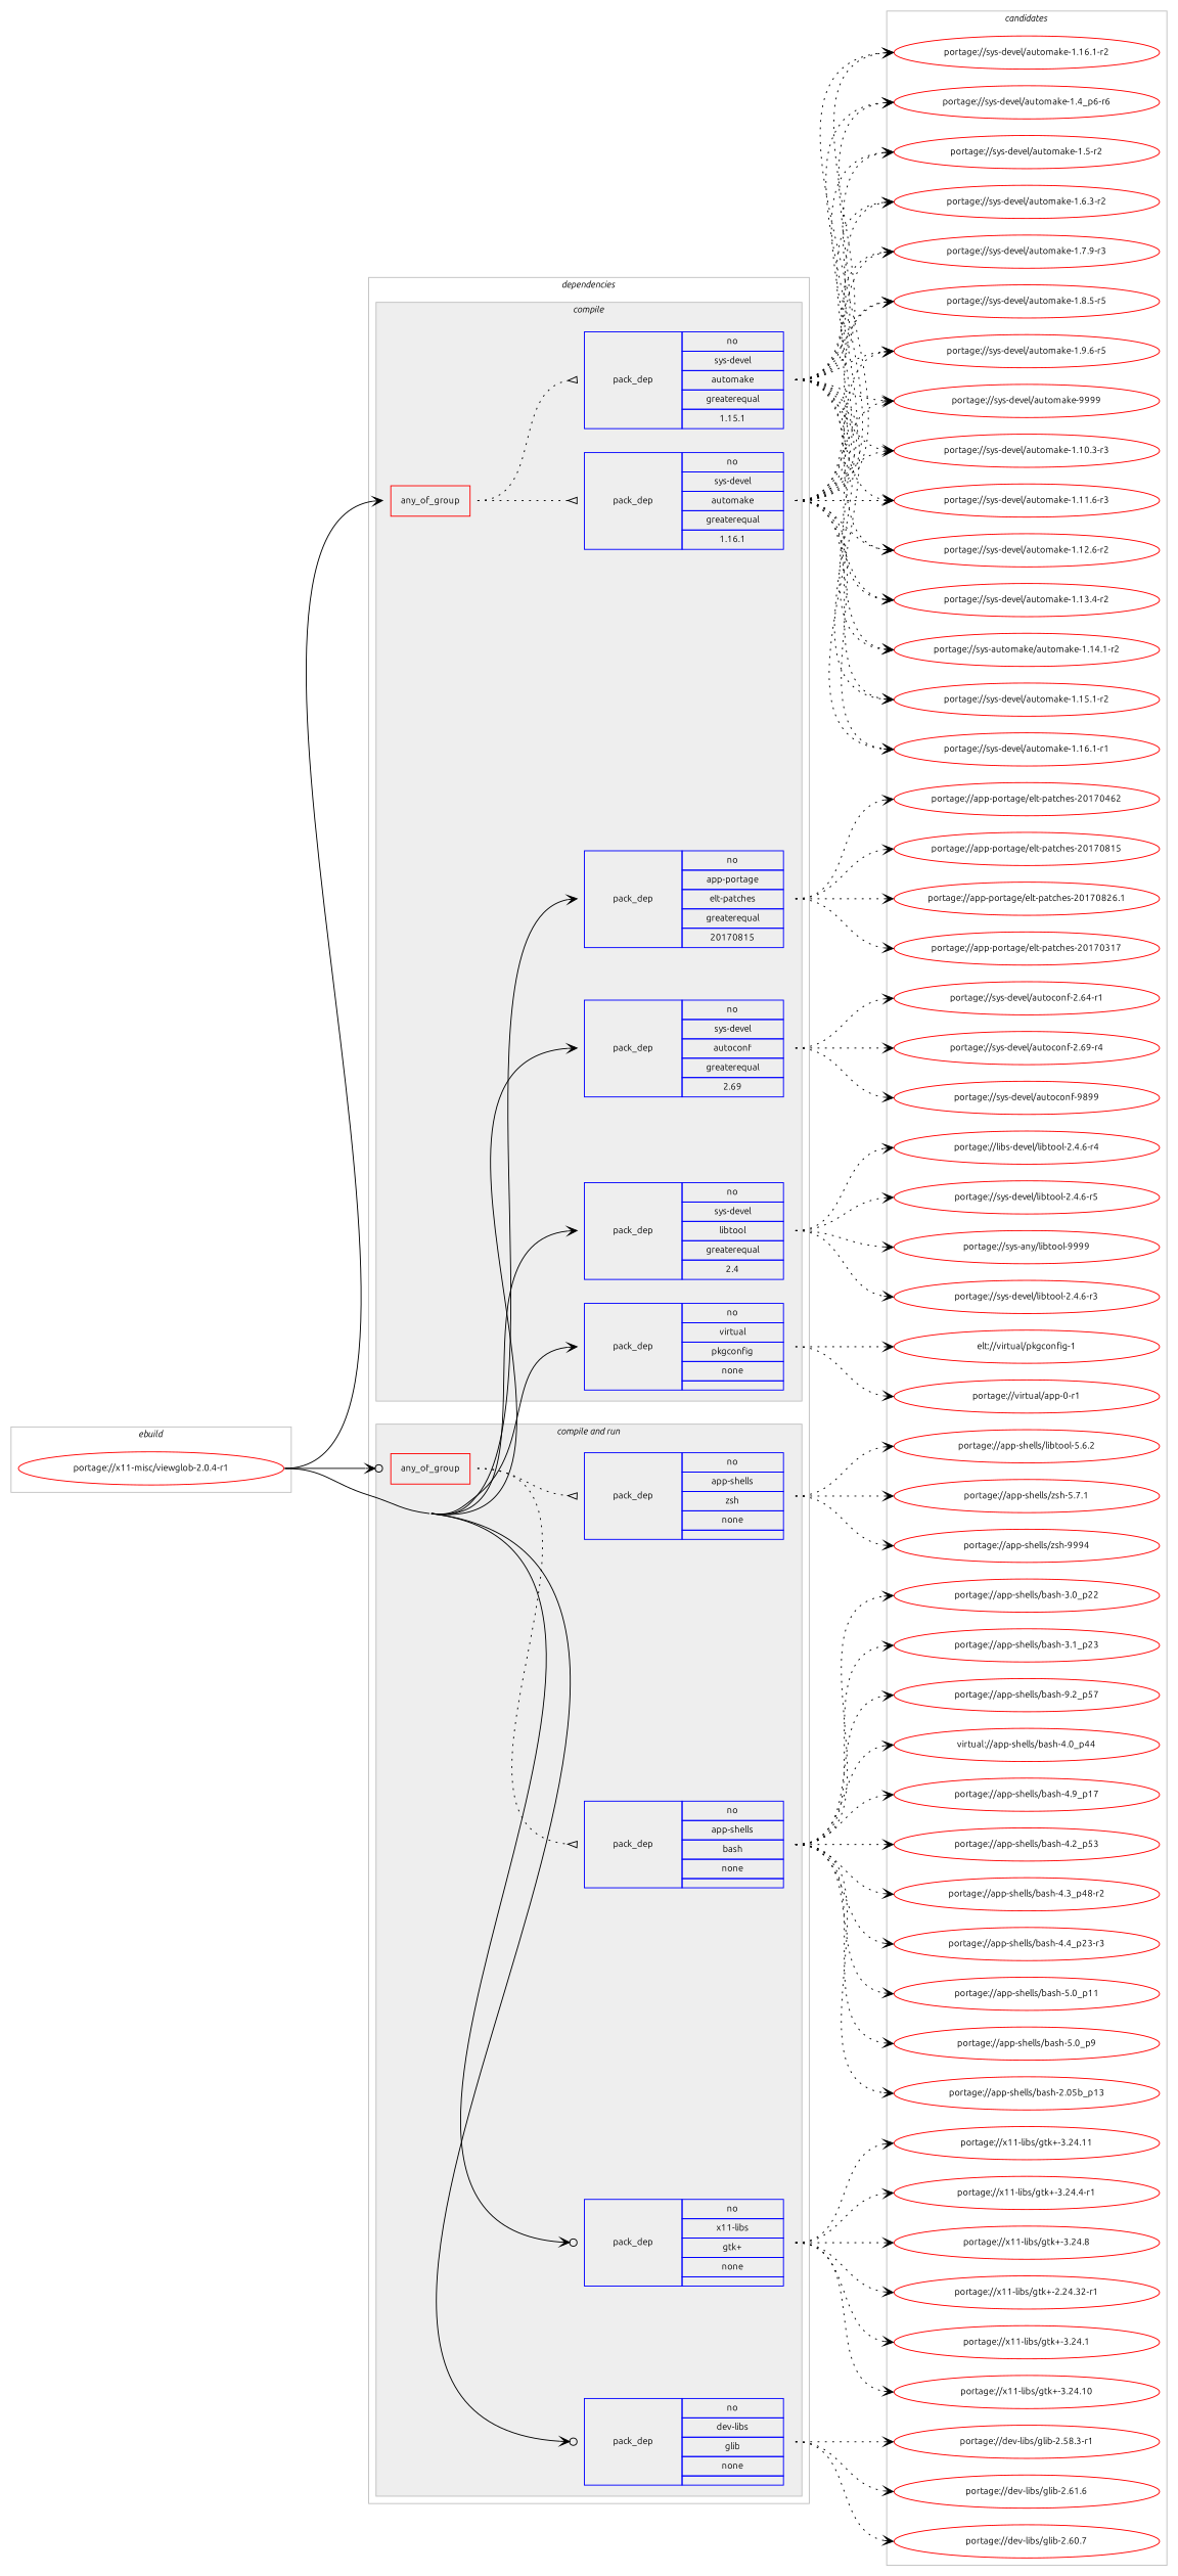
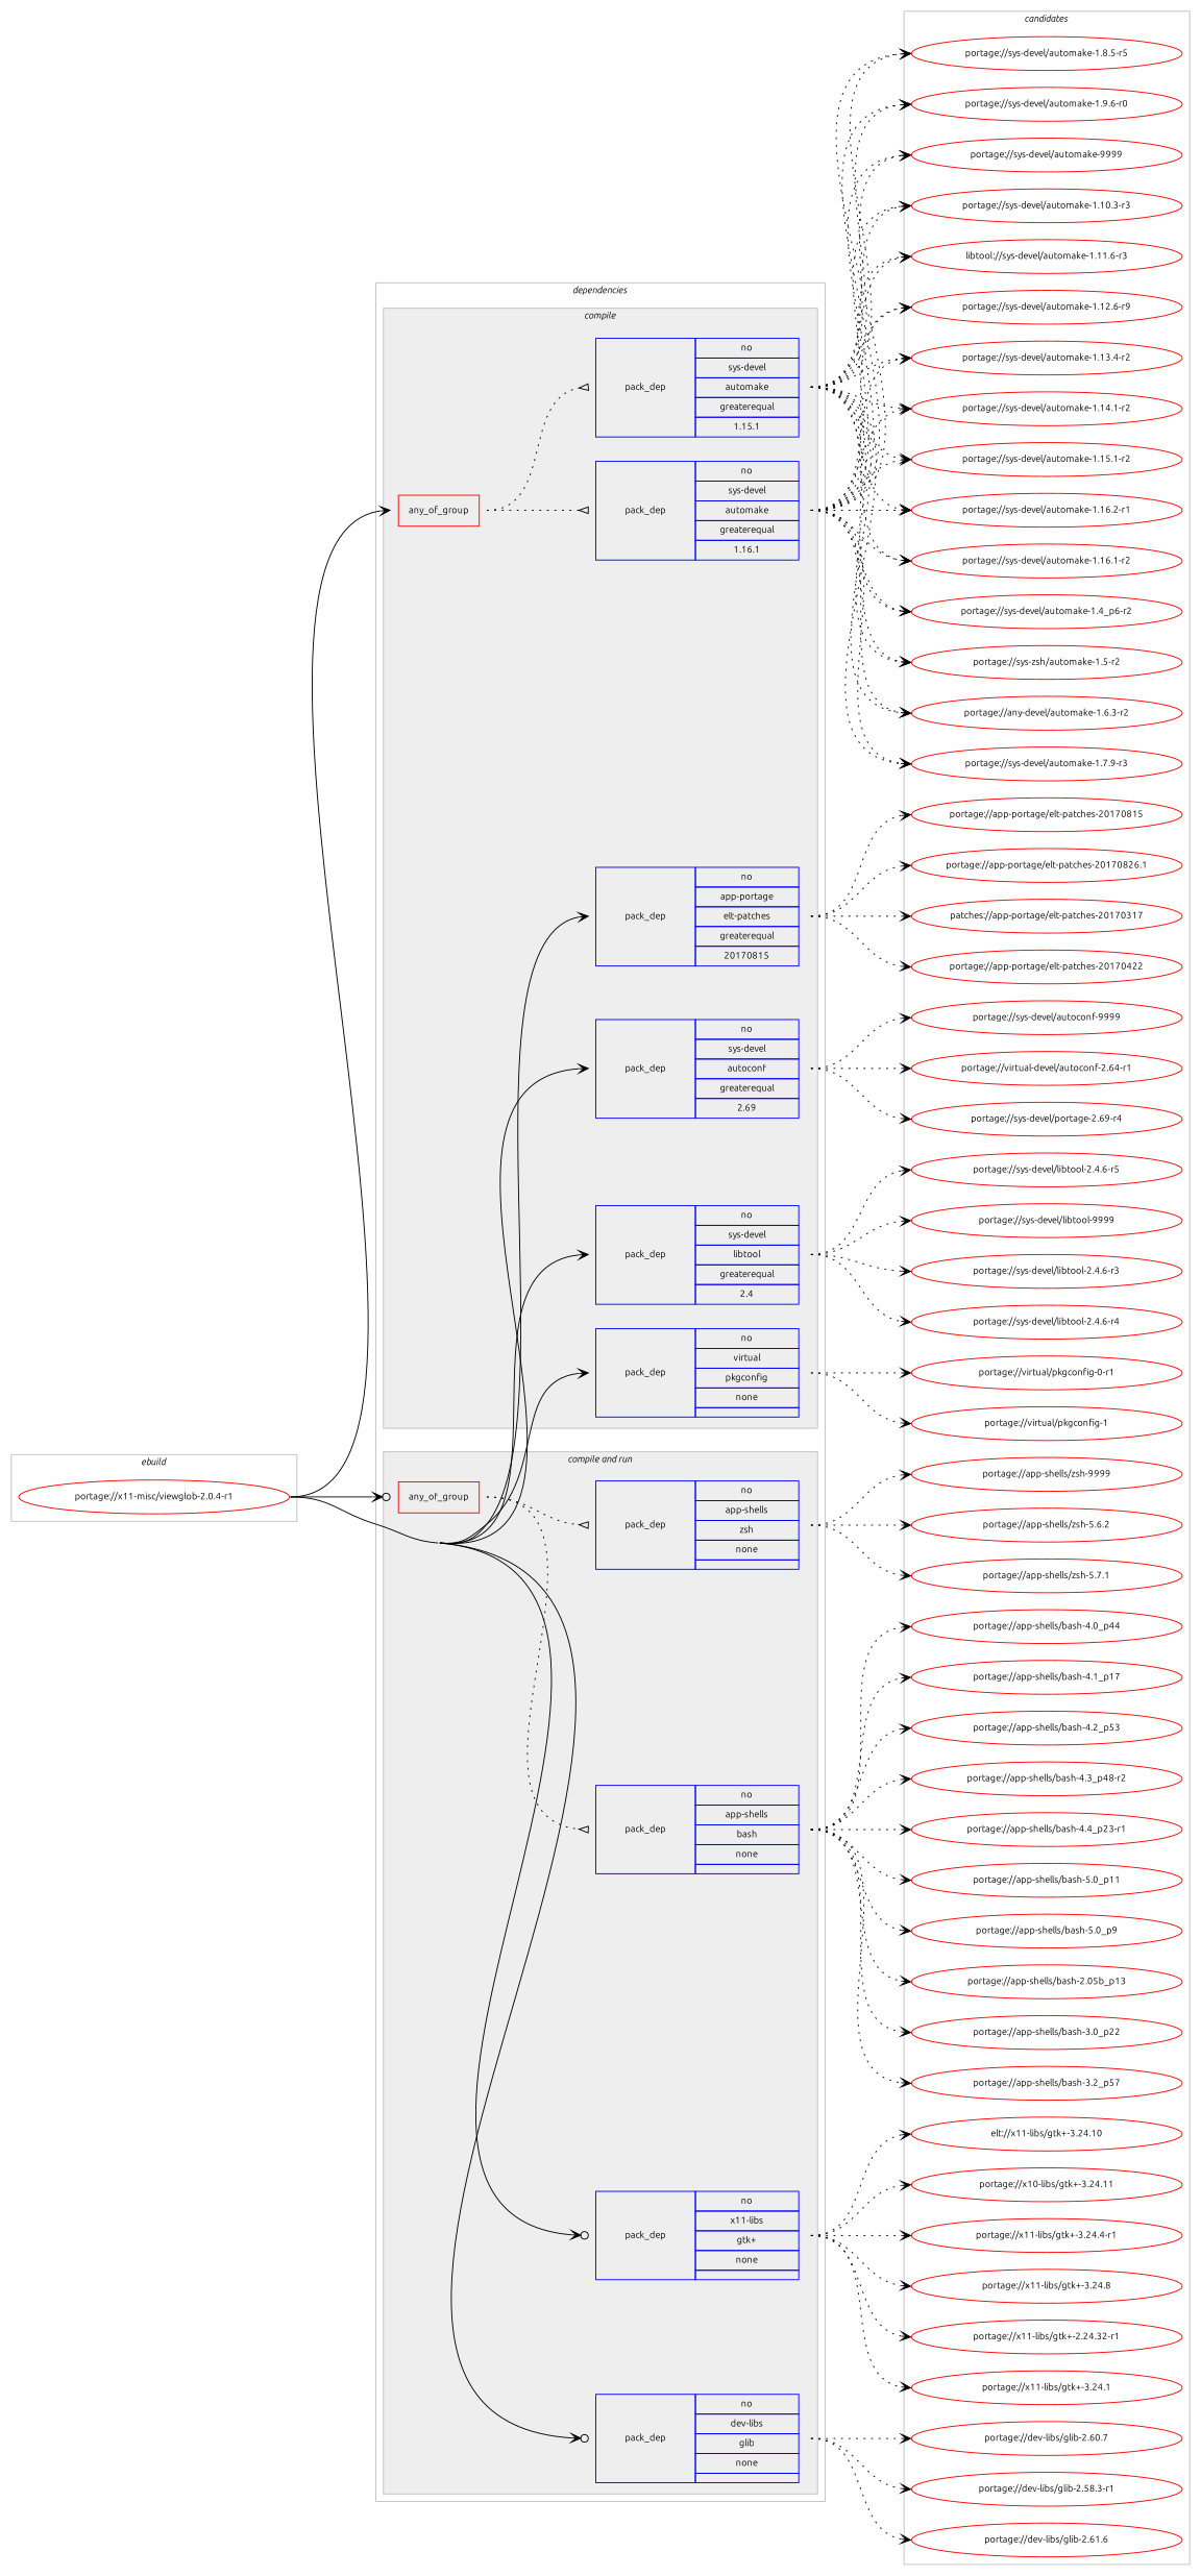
  digraph {
    compound=true
    concentrate=true
    fontname=Ubuntu
    fontsize=10
    newrank=true
    rankdir=LR
    ranksep=1.5
    node [color=red fontname=Ubuntu fontsize=10]
    edge [arrowhead=vee fontname=Ubuntu headport=w style=dotted tailport=e weight=100]
    n1 [label="portage://x11-misc/viewglob-2.0.4-r1" width=4]
    n2 [color=blue label=<<TABLE BORDER="0" CELLBORDER="1" CELLSPACING="0" CELLPADDING="4" WIDTH="220"><TR><TD ROWSPAN="6" CELLPADDING="30">pack_dep</TD></TR><TR><TD WIDTH="110">no</TD></TR><TR><TD>sys-devel</TD></TR><TR><TD>automake</TD></TR><TR><TD>greaterequal</TD></TR><TR><TD>1.16.1</TD></TR></TABLE>> shape=none]
    n3 [color=blue label=<<TABLE BORDER="0" CELLBORDER="1" CELLSPACING="0" CELLPADDING="4" WIDTH="220"><TR><TD ROWSPAN="6" CELLPADDING="30">pack_dep</TD></TR><TR><TD WIDTH="110">no</TD></TR><TR><TD>sys-devel</TD></TR><TR><TD>automake</TD></TR><TR><TD>greaterequal</TD></TR><TR><TD>1.15.1</TD></TR></TABLE>> shape=none]
    n4 [label=<<TABLE BORDER="0" CELLBORDER="1" CELLSPACING="0" CELLPADDING="4"><TR><TD CELLPADDING="10">any_of_group</TD></TR></TABLE>> shape=none]
    n5 [color=blue label=<<TABLE BORDER="0" CELLBORDER="1" CELLSPACING="0" CELLPADDING="4" WIDTH="220"><TR><TD ROWSPAN="6" CELLPADDING="30">pack_dep</TD></TR><TR><TD WIDTH="110">no</TD></TR><TR><TD>app-portage</TD></TR><TR><TD>elt-patches</TD></TR><TR><TD>greaterequal</TD></TR><TR><TD>20170815</TD></TR></TABLE>> shape=none]
    n6 [color=blue label=<<TABLE BORDER="0" CELLBORDER="1" CELLSPACING="0" CELLPADDING="4" WIDTH="220"><TR><TD ROWSPAN="6" CELLPADDING="30">pack_dep</TD></TR><TR><TD WIDTH="110">no</TD></TR><TR><TD>sys-devel</TD></TR><TR><TD>autoconf</TD></TR><TR><TD>greaterequal</TD></TR><TR><TD>2.69</TD></TR></TABLE>> shape=none]
    n7 [color=blue label=<<TABLE BORDER="0" CELLBORDER="1" CELLSPACING="0" CELLPADDING="4" WIDTH="220"><TR><TD ROWSPAN="6" CELLPADDING="30">pack_dep</TD></TR><TR><TD WIDTH="110">no</TD></TR><TR><TD>sys-devel</TD></TR><TR><TD>libtool</TD></TR><TR><TD>greaterequal</TD></TR><TR><TD>2.4</TD></TR></TABLE>> shape=none]
    n8 [color=blue label=<<TABLE BORDER="0" CELLBORDER="1" CELLSPACING="0" CELLPADDING="4" WIDTH="220"><TR><TD ROWSPAN="6" CELLPADDING="30">pack_dep</TD></TR><TR><TD WIDTH="110">no</TD></TR><TR><TD>virtual</TD></TR><TR><TD>pkgconfig</TD></TR><TR><TD>none</TD></TR><TR><TD></TD></TR></TABLE>> shape=none]
    n9 [color=blue label=<<TABLE BORDER="0" CELLBORDER="1" CELLSPACING="0" CELLPADDING="4" WIDTH="220"><TR><TD ROWSPAN="6" CELLPADDING="30">pack_dep</TD></TR><TR><TD WIDTH="110">no</TD></TR><TR><TD>app-shells</TD></TR><TR><TD>bash</TD></TR><TR><TD>none</TD></TR><TR><TD></TD></TR></TABLE>> shape=none]
    n10 [color=blue label=<<TABLE BORDER="0" CELLBORDER="1" CELLSPACING="0" CELLPADDING="4" WIDTH="220"><TR><TD ROWSPAN="6" CELLPADDING="30">pack_dep</TD></TR><TR><TD WIDTH="110">no</TD></TR><TR><TD>app-shells</TD></TR><TR><TD>zsh</TD></TR><TR><TD>none</TD></TR><TR><TD></TD></TR></TABLE>> shape=none]
    n11 [label=<<TABLE BORDER="0" CELLBORDER="1" CELLSPACING="0" CELLPADDING="4"><TR><TD CELLPADDING="10">any_of_group</TD></TR></TABLE>> shape=none]
    n12 [color=blue label=<<TABLE BORDER="0" CELLBORDER="1" CELLSPACING="0" CELLPADDING="4" WIDTH="220"><TR><TD ROWSPAN="6" CELLPADDING="30">pack_dep</TD></TR><TR><TD WIDTH="110">no</TD></TR><TR><TD>x11-libs</TD></TR><TR><TD>gtk+</TD></TR><TR><TD>none</TD></TR><TR><TD></TD></TR></TABLE>> shape=none]
    n13 [color=blue label=<<TABLE BORDER="0" CELLBORDER="1" CELLSPACING="0" CELLPADDING="4" WIDTH="220"><TR><TD ROWSPAN="6" CELLPADDING="30">pack_dep</TD></TR><TR><TD WIDTH="110">no</TD></TR><TR><TD>dev-libs</TD></TR><TR><TD>glib</TD></TR><TR><TD>none</TD></TR><TR><TD></TD></TR></TABLE>> shape=none]
    n14 [label="portage://sys-devel/automake-1.10.3-r3" width=4]
-   n15 [label="portage://sys-devel/automake-1.11.6-r3" width=4]
-   n16 [label="portage://sys-devel/automake-1.12.6-r2" width=4]
+   n15 [label="libtool://sys-devel/automake-1.11.6-r3" width=4]
+   n16 [label="portage://sys-devel/automake-1.12.6-r9" width=4]
    n17 [label="portage://sys-devel/automake-1.13.4-r2" width=4]
-   n18 [label="portage://sys-automake/automake-1.14.1-r2" width=4]
+   n18 [label="portage://sys-devel/automake-1.14.1-r2" width=4]
    n19 [label="portage://sys-devel/automake-1.15.1-r2" width=4]
-   n20 [label="portage://sys-devel/automake-1.16.1-r1" width=4]
+   n20 [label="portage://sys-devel/automake-1.16.2-r1" width=4]
    n21 [label="portage://sys-devel/automake-1.16.1-r2" width=4]
-   n22 [label="portage://sys-devel/automake-1.4_p6-r6" width=4]
-   n23 [label="portage://sys-devel/automake-1.5-r2" width=4]
-   n24 [label="portage://sys-devel/automake-1.6.3-r2" width=4]
+   n22 [label="portage://sys-devel/automake-1.4_p6-r2" width=4]
+   n23 [label="portage://sys-zsh/automake-1.5-r2" width=4]
+   n24 [label="portage://any-devel/automake-1.6.3-r2" width=4]
    n25 [label="portage://sys-devel/automake-1.7.9-r3" width=4]
    n26 [label="portage://sys-devel/automake-1.8.5-r5" width=4]
-   n27 [label="portage://sys-devel/automake-1.9.6-r5" width=4]
+   n27 [label="portage://sys-devel/automake-1.9.6-r0" width=4]
    n28 [label="portage://sys-devel/automake-9999" width=4]
-   n29 [label="portage://app-portage/elt-patches-20170317" width=4]
-   n30 [label="portage://app-portage/elt-patches-20170462" width=4]
+   n29 [label="patches://app-portage/elt-patches-20170317" width=4]
+   n30 [label="portage://app-portage/elt-patches-20170422" width=4]
    n31 [label="portage://app-portage/elt-patches-20170815" width=4]
    n32 [label="portage://app-portage/elt-patches-20170826.1" width=4]
-   n33 [label="portage://sys-devel/autoconf-2.64-r1" width=4]
-   n34 [label="portage://sys-devel/autoconf-2.69-r4" width=4]
-   n35 [label="portage://sys-devel/autoconf-9899" width=4]
+   n33 [label="portage://virtual-devel/autoconf-2.64-r1" width=4]
+   n34 [label="portage://sys-devel/portage-2.69-r4" width=4]
+   n35 [label="portage://sys-devel/autoconf-9999" width=4]
    n36 [label="portage://sys-devel/libtool-2.4.6-r3" width=4]
-   n37 [label="portage://libs-devel/libtool-2.4.6-r4" width=4]
+   n37 [label="portage://sys-devel/libtool-2.4.6-r4" width=4]
    n38 [label="portage://sys-devel/libtool-2.4.6-r5" width=4]
-   n39 [label="portage://sys-any/libtool-9999" width=4]
-   n40 [label="portage://virtual/app-0-r1" width=4]
-   n41 [label="elt://virtual/pkgconfig-1" width=4]
+   n39 [label="portage://sys-devel/libtool-9999" width=4]
+   n40 [label="portage://virtual/pkgconfig-0-r1" width=4]
+   n41 [label="portage://virtual/pkgconfig-1" width=4]
    n42 [label="portage://app-shells/bash-2.05b_p13" width=4]
    n43 [label="portage://app-shells/bash-3.0_p22" width=4]
-   n44 [label="portage://app-shells/bash-3.1_p23" width=4]
-   n45 [label="portage://app-shells/bash-9.2_p57" width=4]
-   n46 [label="virtual://app-shells/bash-4.0_p44" width=4]
-   n47 [label="portage://app-shells/bash-4.9_p17" width=4]
+   n45 [label="portage://app-shells/bash-3.2_p57" width=4]
+   n46 [label="portage://app-shells/bash-4.0_p44" width=4]
+   n47 [label="portage://app-shells/bash-4.1_p17" width=4]
    n48 [label="portage://app-shells/bash-4.2_p53" width=4]
    n49 [label="portage://app-shells/bash-4.3_p48-r2" width=4]
-   n50 [label="portage://app-shells/bash-4.4_p23-r3" width=4]
+   n50 [label="portage://app-shells/bash-4.4_p23-r1" width=4]
    n51 [label="portage://app-shells/bash-5.0_p11" width=4]
    n52 [label="portage://app-shells/bash-5.0_p9" width=4]
-   n53 [label="portage://app-shells/libtool-5.6.2" width=4]
+   n53 [label="portage://app-shells/zsh-5.6.2" width=4]
    n54 [label="portage://app-shells/zsh-5.7.1" width=4]
-   n55 [label="portage://app-shells/zsh-9994" width=4]
+   n55 [label="portage://app-shells/zsh-9999" width=4]
    n56 [label="portage://dev-libs/glib-2.58.3-r1" width=4]
    n57 [label="portage://dev-libs/glib-2.61.6" width=4]
    n58 [label="portage://dev-libs/glib-2.60.7" width=4]
    n59 [label="portage://x11-libs/gtk+-2.24.32-r1" width=4]
    n60 [label="portage://x11-libs/gtk+-3.24.1" width=4]
-   n61 [label="portage://x11-libs/gtk+-3.24.10" width=4]
-   n62 [label="portage://x11-libs/gtk+-3.24.11" width=4]
+   n61 [label="elt://x11-libs/gtk+-3.24.10" width=4]
+   n62 [label="portage://x10-libs/gtk+-3.24.11" width=4]
    n63 [label="portage://x11-libs/gtk+-3.24.4-r1" width=4]
    n64 [label="portage://x11-libs/gtk+-3.24.8" width=4]
    subgraph cluster_1 {
      color=gray
      label=<<i>ebuild</i>>
      rank=same
      n1
    }
    subgraph cluster_2 {
      color=gray
      label=<<i>dependencies</i>>
      subgraph cluster_3 {
        color=gray
        fillcolor="#eeeeee"
        label=<<i>compile</i>>
        style=filled
        subgraph sub_4 {
          color=gray
          fillcolor="#eeeeee"
          label=<<i>compile</i>>
          style=filled
          n4
          subgraph sub_5 {
            color=gray
            fillcolor="#eeeeee"
            label=<<i>compile</i>>
            style=filled
            n2
          }
          subgraph sub_6 {
            color=gray
            fillcolor="#eeeeee"
            label=<<i>compile</i>>
            style=filled
            n3
          }
        }
        subgraph sub_7 {
          color=gray
          fillcolor="#eeeeee"
          label=<<i>compile</i>>
          style=filled
          n5
        }
        subgraph sub_8 {
          color=gray
          fillcolor="#eeeeee"
          label=<<i>compile</i>>
          style=filled
          n6
        }
        subgraph sub_9 {
          color=gray
          fillcolor="#eeeeee"
          label=<<i>compile</i>>
          style=filled
          n7
        }
        subgraph sub_10 {
          color=gray
          fillcolor="#eeeeee"
          label=<<i>compile</i>>
          style=filled
          n8
        }
      }
      subgraph cluster_11 {
        color=gray
        fillcolor="#eeeeee"
        label=<<i>compile and run</i>>
        style=filled
        subgraph sub_12 {
          color=gray
          fillcolor="#eeeeee"
          label=<<i>compile and run</i>>
          style=filled
          n11
          subgraph sub_13 {
            color=gray
            fillcolor="#eeeeee"
            label=<<i>compile and run</i>>
            style=filled
            n9
          }
          subgraph sub_14 {
            color=gray
            fillcolor="#eeeeee"
            label=<<i>compile and run</i>>
            style=filled
            n10
          }
        }
        subgraph sub_15 {
          color=gray
          fillcolor="#eeeeee"
          label=<<i>compile and run</i>>
          style=filled
          n12
        }
        subgraph sub_16 {
          color=gray
          fillcolor="#eeeeee"
          label=<<i>compile and run</i>>
          style=filled
          n13
        }
      }
      subgraph cluster_17 {
        color=gray
        fillcolor="#eeeeee"
        label=<<i>run</i>>
        style=filled
      }
    }
    subgraph cluster_18 {
      color=gray
      label=<<i>candidates</i>>
      rank=same
      subgraph sub_19 {
        color=black
        label=<<i>candidates</i>>
        nodesep=1
        rank=same
        n14
        n15
        n16
        n17
        n18
        n19
        n20
        n21
        n22
        n23
        n24
        n25
        n26
        n27
        n28
      }
      subgraph sub_20 {
        color=black
        label=<<i>candidates</i>>
        nodesep=1
        rank=same
        n14
        n15
        n16
        n17
        n18
        n19
        n20
        n21
        n22
        n23
        n24
        n25
        n26
        n27
        n28
      }
      subgraph sub_21 {
        color=black
        label=<<i>candidates</i>>
        nodesep=1
        rank=same
        n29
        n30
        n31
        n32
      }
      subgraph sub_22 {
        color=black
        label=<<i>candidates</i>>
        nodesep=1
        rank=same
        n33
        n34
        n35
      }
      subgraph sub_23 {
        color=black
        label=<<i>candidates</i>>
        nodesep=1
        rank=same
        n36
        n37
        n38
        n39
      }
      subgraph sub_24 {
        color=black
        label=<<i>candidates</i>>
        nodesep=1
        rank=same
        n40
        n41
      }
      subgraph sub_25 {
        color=black
        label=<<i>candidates</i>>
        nodesep=1
        rank=same
        n42
        n43
-       n44
        n45
        n46
        n47
        n48
        n49
        n50
        n51
        n52
      }
      subgraph sub_26 {
        color=black
        label=<<i>candidates</i>>
        nodesep=1
        rank=same
        n53
        n54
        n55
      }
      subgraph sub_27 {
        color=black
        label=<<i>candidates</i>>
        nodesep=1
        rank=same
        n56
        n57
        n58
      }
      subgraph sub_28 {
        color=black
        label=<<i>candidates</i>>
        nodesep=1
        rank=same
        n59
        n60
        n61
        n62
        n63
        n64
      }
    }
    n1 -> n4 [style=solid weight=20]
    n1 -> n5 [style=solid weight=20]
    n1 -> n6 [style=solid weight=20]
    n1 -> n7 [style=solid weight=20]
    n1 -> n8 [style=solid weight=20]
    n1 -> n11 [arrowhead=odotvee style=solid weight=20]
    n1 -> n12 [arrowhead=odotvee style=solid weight=20]
    n1 -> n13 [arrowhead=odotvee style=solid weight=20]
    n2 -> n14
    n2 -> n15
    n2 -> n16
    n2 -> n17
    n2 -> n18
    n2 -> n19
    n2 -> n20
    n2 -> n21
    n2 -> n22
    n2 -> n23
    n2 -> n24
    n2 -> n25
    n2 -> n26
    n2 -> n27
    n2 -> n28
    n3 -> n14
    n3 -> n15
    n3 -> n16
    n3 -> n17
    n3 -> n18
    n3 -> n19
    n3 -> n20
    n3 -> n21
    n3 -> n22
    n3 -> n23
    n3 -> n24
    n3 -> n25
    n3 -> n26
    n3 -> n27
    n3 -> n28
    n4 -> n2 [arrowhead=oinv weight=20]
    n4 -> n3 [arrowhead=oinv weight=20]
    n5 -> n29
    n5 -> n30
    n5 -> n31
    n5 -> n32
    n6 -> n33
    n6 -> n34
    n6 -> n35
    n7 -> n36
    n7 -> n37
    n7 -> n38
    n7 -> n39
    n8 -> n40
    n8 -> n41
    n9 -> n42
    n9 -> n43
-   n9 -> n44
    n9 -> n45
    n9 -> n46
    n9 -> n47
    n9 -> n48
    n9 -> n49
    n9 -> n50
    n9 -> n51
    n9 -> n52
    n10 -> n53
    n10 -> n54
    n10 -> n55
    n11 -> n9 [arrowhead=oinv weight=20]
    n11 -> n10 [arrowhead=oinv weight=20]
    n12 -> n59
    n12 -> n60
    n12 -> n61
    n12 -> n62
    n12 -> n63
    n12 -> n64
    n13 -> n56
    n13 -> n57
    n13 -> n58
  }
